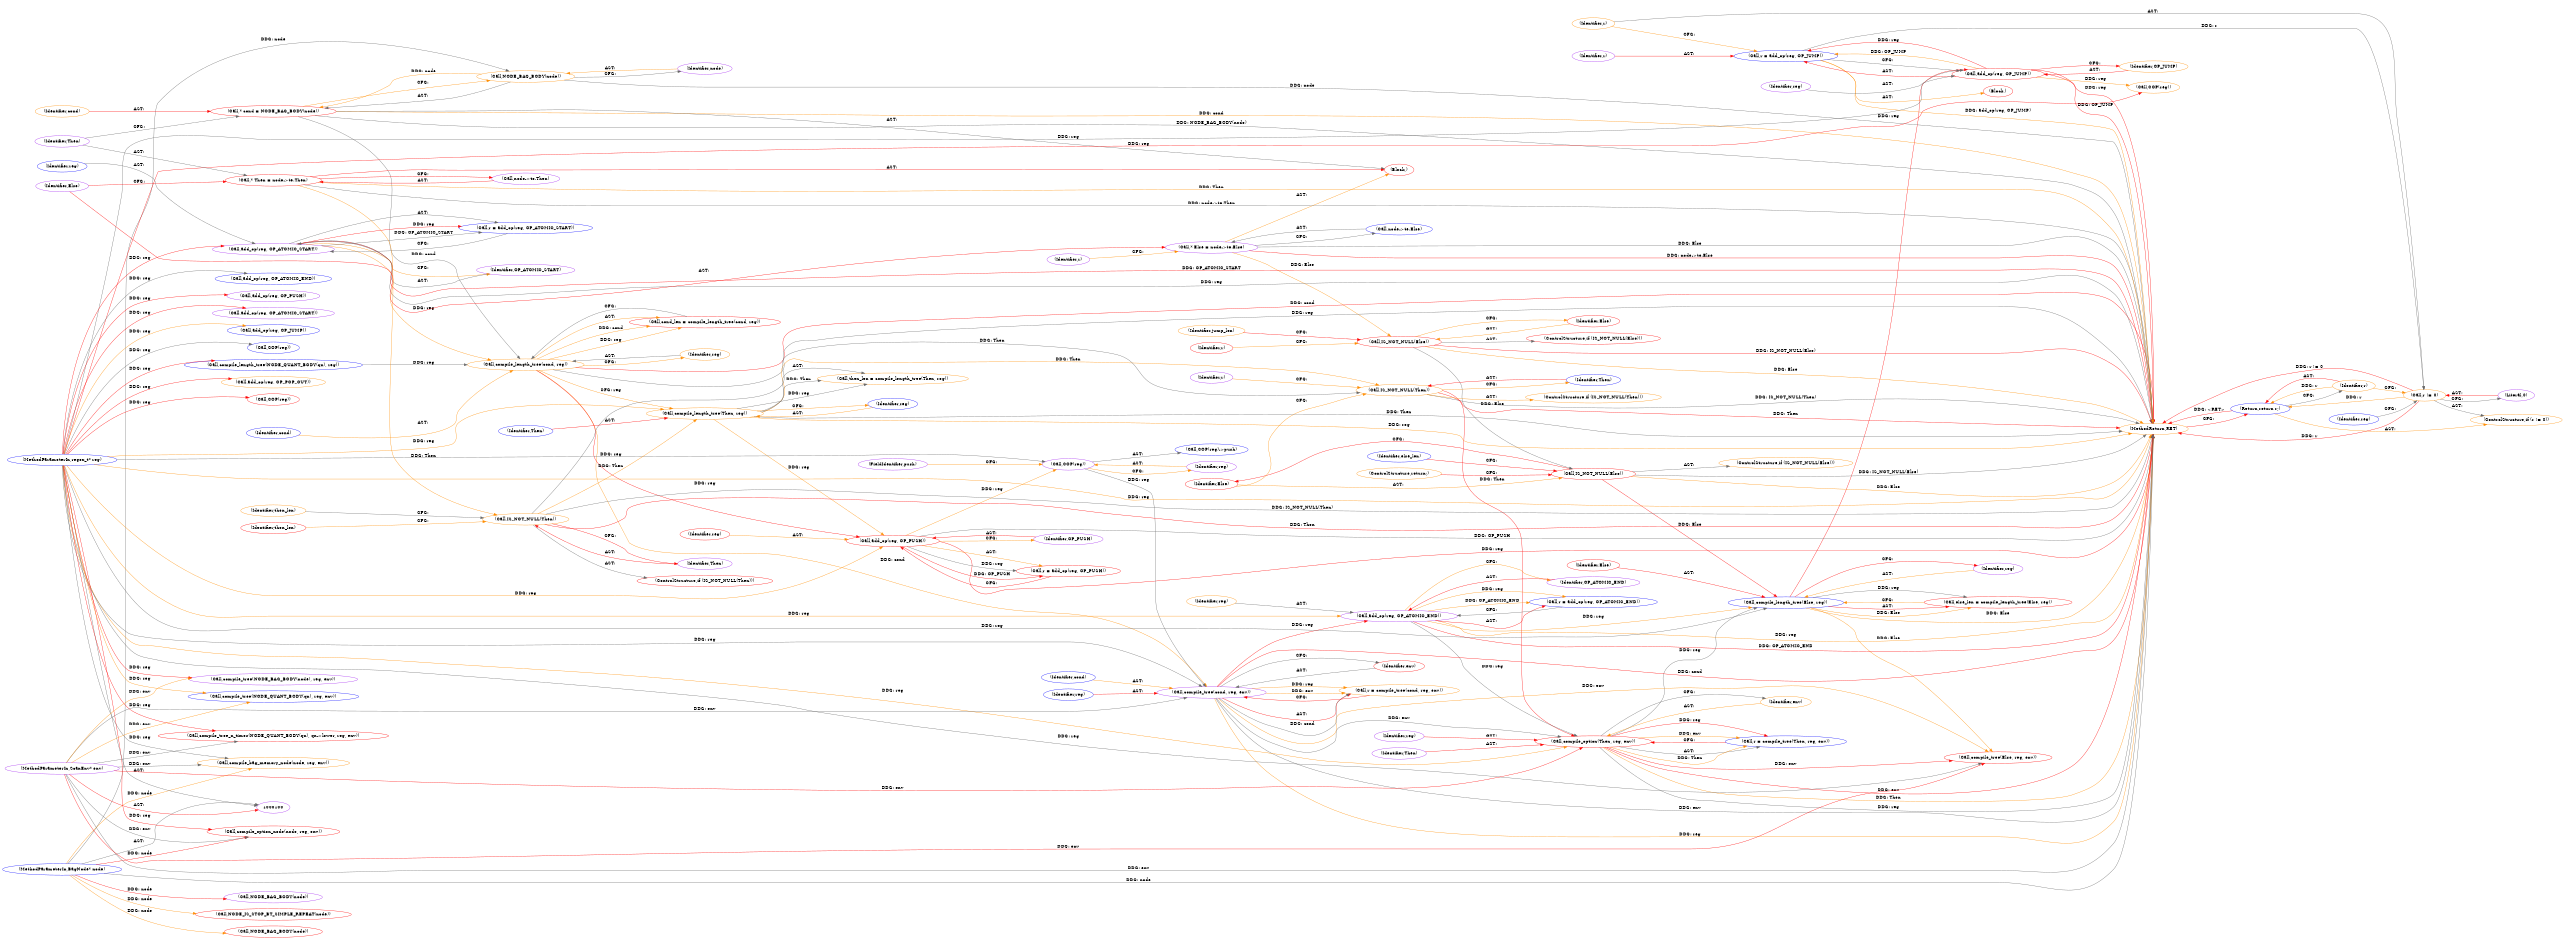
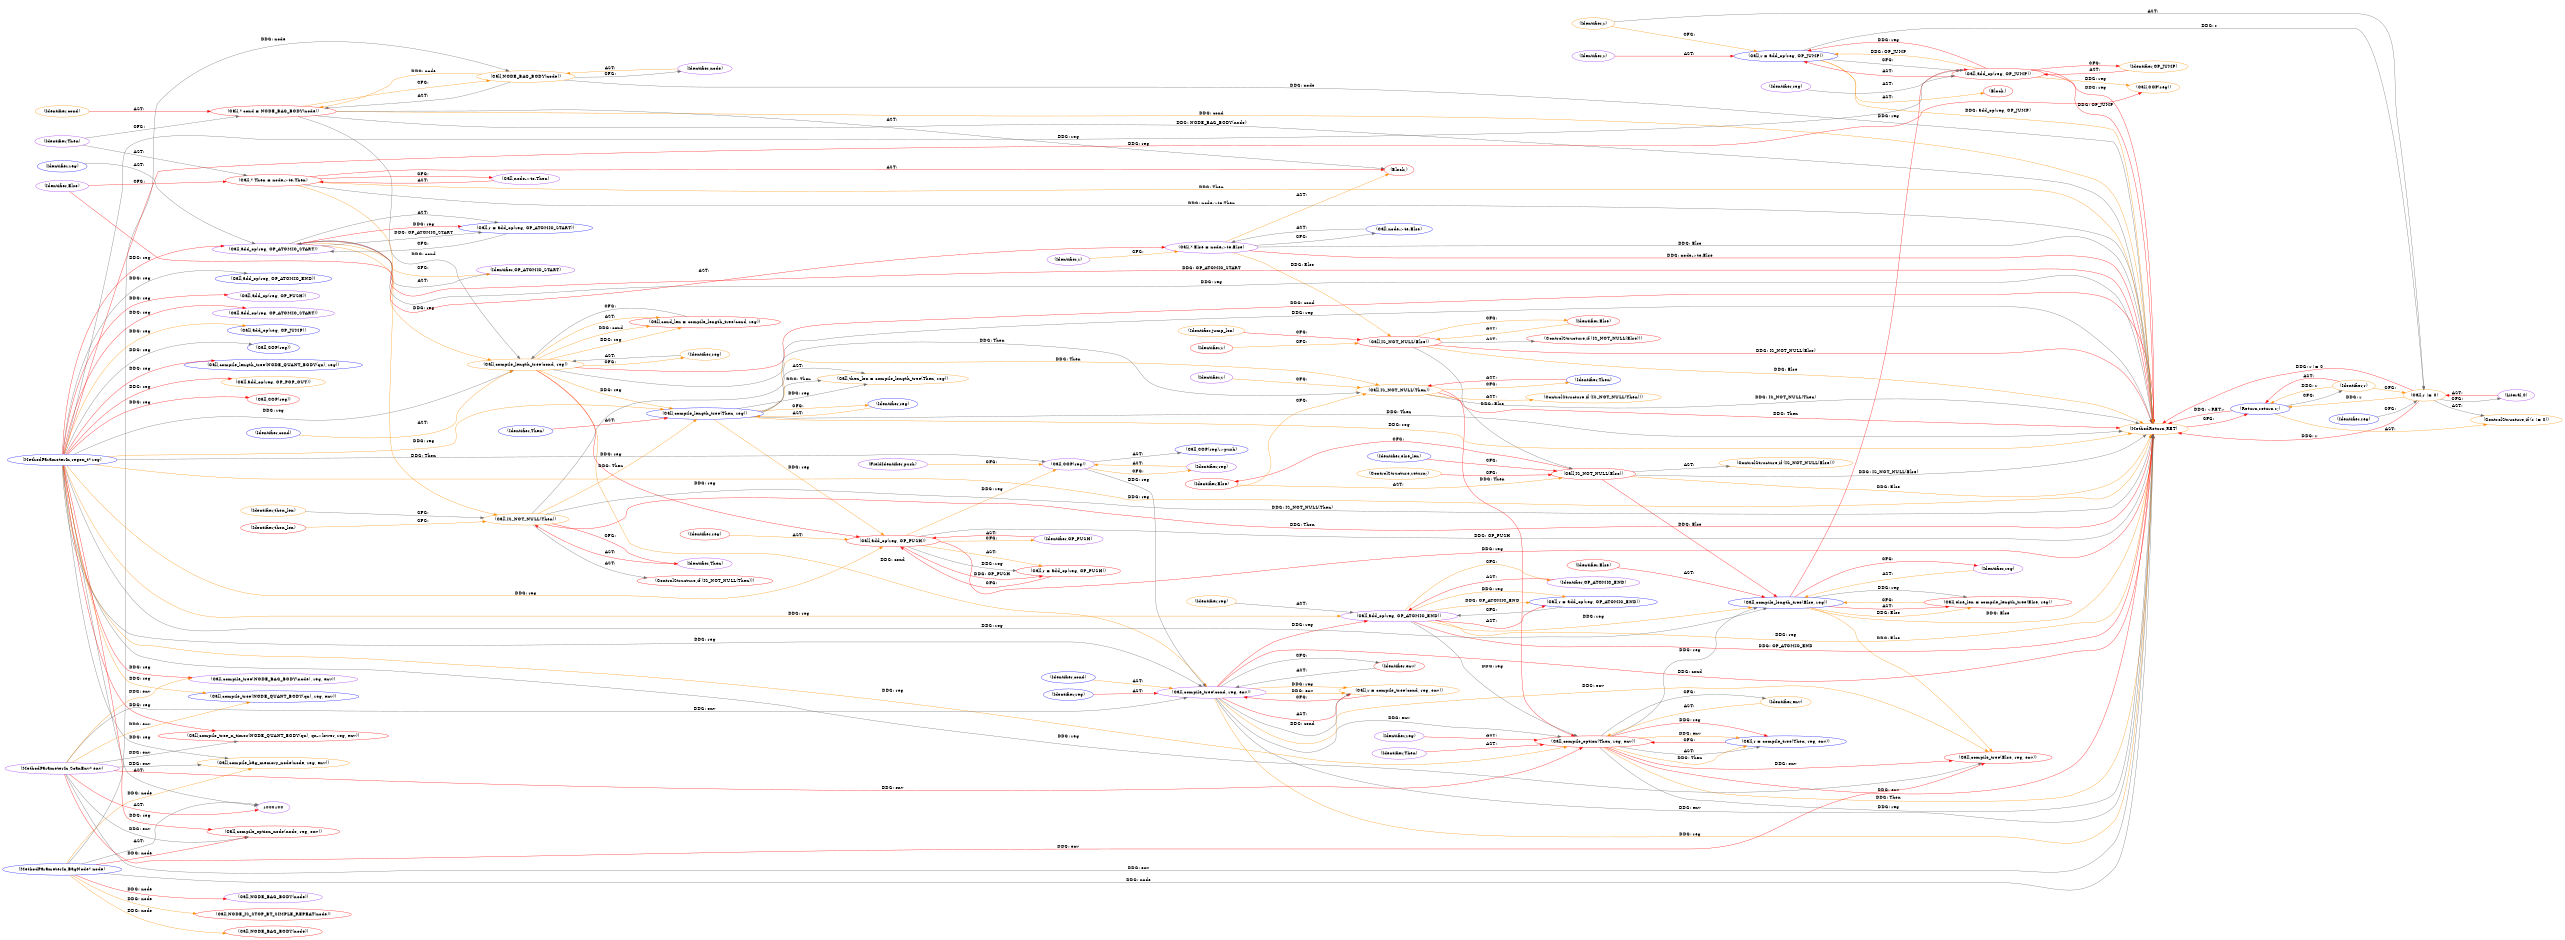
  digraph {
    rankdir=LR
    node [color=purple]
    edge [color=darkorange]
    n1 [color=blue label="(Call,r = add_op(reg, OP_JUMP))"]
    n2 [color=red label="(Call,add_op(reg, OP_JUMP))"]
    n3 [color=darkorange label="(Call,r != 0)"]
    n4 [color=red label="(Block,)"]
    n5 [color=darkorange label="(MethodReturn,RET)"]
    n6 [color=darkorange label="(Call,COP(reg))"]
    n7 [color=darkorange label="(Identifier,OP_JUMP)"]
    n8 [color=blue label="(Return,return r;)"]
    n9 [color=darkorange label="(ControlStructure,if (r != 0))"]
    n10 [label="(Literal,0)"]
    n11 [color=blue label="(Call,compile_length_tree(Else, reg))"]
    n12 [color=red label="(Call,else_len = compile_length_tree(Else, reg))"]
    n13 [label="(Identifier,reg)"]
    n14 [color=red label="(Call,compile_tree(Else, reg, env))"]
    n15 [color=red label="(Call,IS_NOT_NULL(Else))"]
    n16 [color=red label="(Identifier,Else)"]
    n17 [color=darkorange label="(ControlStructure,if (IS_NOT_NULL(Else)))"]
    n18 [color=darkorange label="(Call,IS_NOT_NULL(Then))"]
    n19 [color=red label="(Call,IS_NOT_NULL(Else))"]
    n20 [color=red label="(ControlStructure,if (IS_NOT_NULL(Else)))"]
    n21 [color=red label="(Identifier,Else)"]
    n22 [label="(Call,* Else = node->te.Else)"]
    n23 [color=blue label="(Call,node->te.Else)"]
    n24 [color=red label="(Block,)"]
    n25 [label="(Call,add_op(reg, OP_ATOMIC_END))"]
    n26 [color=red label="(Call,compile_option(Then, reg, env))"]
    n27 [label="(Identifier,OP_ATOMIC_END)"]
    n28 [color=blue label="(Call,r = add_op(reg, OP_ATOMIC_END))"]
    n29 [color=darkorange label="(Identifier,env)"]
    n30 [color=blue label="(Call,r = compile_tree(Then, reg, env))"]
    n31 [label="(Call,compile_tree(cond, reg, env))"]
    n32 [color=darkorange label="(Call,r = compile_tree(cond, reg, env))"]
    n33 [color=red label="(Identifier,env)"]
    n34 [color=darkorange label="(Call,compile_length_tree(cond, reg))"]
    n35 [color=red label="(Call,add_op(reg, OP_PUSH))"]
-   n36 [color=darkorange label="(Call,compile_length_tree(Then, reg))"]
+   n36 [color=blue label="(Call,compile_length_tree(Then, reg))"]
    n37 [color=red label="(Call,cond_len = compile_length_tree(cond, reg))"]
    n38 [color=darkorange label="(Identifier,reg)"]
    n39 [label="(Call,COP(reg))"]
    n40 [color=red label="(Call,r = add_op(reg, OP_PUSH))"]
    n41 [label="(Identifier,OP_PUSH)"]
    n42 [color=blue label="(Identifier,reg)"]
    n43 [color=darkorange label="(Call,then_len = compile_length_tree(Then, reg))"]
    n44 [color=red label="(Call,* cond = NODE_BAG_BODY(node))"]
    n45 [color=darkorange label="(Call,NODE_BAG_BODY(node))"]
    n46 [label="(Identifier,node)"]
    n47 [color=blue label="(MethodParameterIn,BagNode* node)"]
    n48 [color=red label="(Call,compile_option_node(node, reg, env))"]
    n49 [label="(Call,NODE_BAG_BODY(node))"]
    n50 [color=darkorange label="(Call,compile_bag_memory_node(node, reg, env))"]
    n51 [color=red label="(Call,NODE_BAG_BODY(node))"]
    n52 [color=red label="(Call,NODE_IS_STOP_BT_SIMPLE_REPEAT(node))"]
    1000100
    n54 [label="(Call,add_op(reg, OP_ATOMIC_START))"]
    n55 [label="(Identifier,OP_ATOMIC_START)"]
    n56 [color=blue label="(Call,r = add_op(reg, OP_ATOMIC_START))"]
    n57 [color=blue label="(MethodParameterIn,regex_t* reg)"]
    n58 [color=blue label="(Call,add_op(reg, OP_ATOMIC_END))"]
    n59 [label="(Call,add_op(reg, OP_PUSH))"]
    n60 [label="(Call,compile_tree(NODE_BAG_BODY(node), reg, env))"]
    n61 [label="(Call,add_op(reg, OP_ATOMIC_START))"]
    n62 [color=blue label="(Call,compile_length_tree(NODE_QUANT_BODY(qn), reg))"]
    n63 [color=blue label="(Call,add_op(reg, OP_JUMP))"]
    n64 [color=blue label="(Call,COP(reg))"]
    n65 [color=red label="(Call,compile_tree_n_times(NODE_QUANT_BODY(qn), qn->lower, reg, env))"]
    n66 [color=darkorange label="(Call,add_op(reg, OP_POP_OUT))"]
    n67 [color=red label="(Call,COP(reg))"]
    n68 [color=blue label="(Call,compile_tree(NODE_QUANT_BODY(qn), reg, env))"]
    n69 [label="(Identifier,reg)"]
    n70 [color=blue label="(Call,COP(reg)->push)"]
    n71 [color=blue label="(Identifier,Then)"]
    n72 [color=darkorange label="(ControlStructure,if (IS_NOT_NULL(Then)))"]
    n73 [color=darkorange label="(Call,IS_NOT_NULL(Then))"]
    n74 [color=red label="(ControlStructure,if (IS_NOT_NULL(Then)))"]
    n75 [label="(Identifier,Then)"]
    n76 [color=red label="(Call,* Then = node->te.Then)"]
    n77 [label="(Call,node->te.Then)"]
    n78 [label="(MethodParameterIn,ScanEnv* env)"]
    n79 [color=darkorange label="(Identifier,r)"]
    n80 [label="(Identifier,Else)"]
    n81 [label="(FieldIdentifier,push)"]
    n82 [label="(Identifier,Then)"]
    n83 [color=darkorange label="(Identifier,then_len)"]
    n84 [color=red label="(Identifier,reg)"]
    n85 [color=blue label="(Identifier,cond)"]
    n86 [color=blue label="(Identifier,else_len)"]
    n87 [label="(Identifier,r)"]
    n88 [color=blue label="(Identifier,Then)"]
    n89 [color=darkorange label="(Identifier,cond)"]
    n90 [color=darkorange label="(Identifier,reg)"]
    n91 [color=red label="(Identifier,then_len)"]
    n92 [color=darkorange label="(ControlStructure,return;)"]
    n93 [label="(Identifier,reg)"]
    n94 [label="(Identifier,r)"]
    n95 [color=blue label="(Identifier,reg)"]
    n96 [label="(Identifier,reg)"]
    n97 [color=blue label="(Identifier,reg)"]
    n98 [color=darkorange label="(Identifier,r)"]
    n99 [label="(Identifier,r)"]
    n100 [color=darkorange label="(Identifier,jump_len)"]
    n101 [color=red label="(Identifier,Else)"]
    n102 [color=blue label="(Identifier,reg)"]
    n103 [color=red label="(Identifier,r)"]
    n104 [label="(Identifier,Then)"]
    n105 [color=blue label="(Identifier,cond)"]
    n1 -> n2 [color=gray40 label="CFG: "]
    n1 -> n3 [color=gray40 label="DDG: r"]
    n1 -> n4 [label="AST: "]
    n1 -> n5 [label="DDG: add_op(reg, OP_JUMP)"]
    n2 -> n1 [color=red label="AST: "]
    n2 -> n1 [color=red label="DDG: reg"]
    n2 -> n1 [label="DDG: OP_JUMP"]
    n2 -> n5 [color=red label="DDG: OP_JUMP"]
    n2 -> n5 [color=red label="DDG: reg"]
    n2 -> n6 [label="DDG: reg"]
    n2 -> n7 [color=red label="CFG: "]
    n3 -> n5 [color=red label="DDG: r != 0"]
    n3 -> n5 [color=red label="DDG: r"]
    n3 -> n8 [label="DDG: r"]
    n3 -> n9 [color=gray40 label="AST: "]
    n3 -> n10 [color=gray40 label="CFG: "]
    n5 -> n8 [color=red label="CFG: "]
    n7 -> n2 [color=red label="AST: "]
    n8 -> n5 [color=red label="DDG: <RET>"]
    n8 -> n9 [label="AST: "]
    n8 -> n79 [color=gray40 label="CFG: "]
    n10 -> n3 [color=red label="AST: "]
    n11 -> n2 [color=red label="DDG: reg"]
    n11 -> n5 [label="DDG: Else"]
    n11 -> n12 [color=red label="AST: "]
    n11 -> n12 [label="DDG: Else"]
    n11 -> n12 [color=gray40 label="DDG: reg"]
    n11 -> n13 [color=red label="CFG: "]
    n11 -> n14 [label="DDG: Else"]
    n12 -> n11 [label="CFG: "]
    n13 -> n11 [label="AST: "]
    n15 -> n5 [label="DDG: Else"]
    n15 -> n5 [color=gray40 label="DDG: IS_NOT_NULL(Else)"]
    n15 -> n11 [color=red label="DDG: Else"]
    n15 -> n16 [color=red label="CFG: "]
    n15 -> n17 [color=gray40 label="AST: "]
    n16 -> n15 [label="AST: "]
    n16 -> n18 [label="CFG: "]
    n18 -> n5 [color=gray40 label="DDG: IS_NOT_NULL(Then)"]
    n18 -> n5 [color=red label="DDG: Then"]
    n18 -> n26 [color=red label="DDG: Then"]
    n18 -> n71 [label="CFG: "]
    n18 -> n72 [label="AST: "]
    n19 -> n5 [color=red label="DDG: IS_NOT_NULL(Else)"]
    n19 -> n5 [label="DDG: Else"]
    n19 -> n15 [color=gray40 label="DDG: Else"]
    n19 -> n20 [color=gray40 label="AST: "]
    n19 -> n21 [label="CFG: "]
    n21 -> n19 [label="AST: "]
    n22 -> n5 [color=gray40 label="DDG: Else"]
    n22 -> n5 [color=red label="DDG: node->te.Else"]
    n22 -> n19 [label="DDG: Else"]
    n22 -> n23 [color=gray40 label="CFG: "]
    n22 -> n24 [label="AST: "]
    n23 -> n22 [color=gray40 label="AST: "]
    n25 -> n5 [label="DDG: reg"]
    n25 -> n5 [color=red label="DDG: OP_ATOMIC_END"]
    n25 -> n11 [label="DDG: reg"]
    n25 -> n26 [color=gray40 label="DDG: reg"]
    n25 -> n27 [label="CFG: "]
    n25 -> n28 [color=red label="AST: "]
    n25 -> n28 [label="DDG: reg"]
    n25 -> n28 [label="DDG: OP_ATOMIC_END"]
    n26 -> n5 [color=red label="DDG: env"]
    n26 -> n5 [label="DDG: Then"]
    n26 -> n5 [color=gray40 label="DDG: reg"]
    n26 -> n11 [color=gray40 label="DDG: reg"]
    n26 -> n14 [color=red label="DDG: env"]
    n26 -> n29 [color=gray40 label="CFG: "]
    n26 -> n30 [color=gray40 label="AST: "]
    n26 -> n30 [label="DDG: Then"]
    n26 -> n30 [color=red label="DDG: reg"]
    n26 -> n30 [label="DDG: env"]
    n27 -> n25 [color=red label="AST: "]
    n28 -> n25 [color=gray40 label="CFG: "]
    n29 -> n26 [label="AST: "]
    n30 -> n26 [color=red label="CFG: "]
    n31 -> n5 [color=red label="DDG: cond"]
    n31 -> n5 [color=gray40 label="DDG: env"]
    n31 -> n5 [label="DDG: reg"]
    n31 -> n14 [label="DDG: env"]
    n31 -> n25 [color=red label="DDG: reg"]
    n31 -> n26 [color=gray40 label="DDG: env"]
    n31 -> n32 [color=red label="AST: "]
    n31 -> n32 [color=gray40 label="DDG: cond"]
    n31 -> n32 [label="DDG: reg"]
    n31 -> n32 [label="DDG: env"]
    n31 -> n33 [color=gray40 label="CFG: "]
    n32 -> n31 [color=red label="CFG: "]
    n33 -> n31 [color=gray40 label="AST: "]
    n34 -> n5 [color=red label="DDG: cond"]
    n34 -> n5 [color=gray40 label="DDG: reg"]
    n34 -> n31 [label="DDG: cond"]
    n34 -> n35 [color=red label="DDG: reg"]
-   n34 -> n36 [label="CFG: reg"]
+   n34 -> n36 [label="DDG: reg"]
    n34 -> n37 [label="AST: "]
    n34 -> n37 [label="DDG: cond"]
    n34 -> n37 [label="DDG: reg"]
    n34 -> n38 [label="CFG: "]
    n35 -> n5 [color=gray40 label="DDG: OP_PUSH"]
    n35 -> n5 [color=red label="DDG: reg"]
    n35 -> n39 [label="DDG: reg"]
    n35 -> n40 [label="AST: "]
    n35 -> n40 [color=gray40 label="DDG: reg"]
    n35 -> n40 [color=red label="DDG: OP_PUSH"]
    n35 -> n41 [label="CFG: "]
    n36 -> n5 [color=gray40 label="DDG: Then"]
    n36 -> n5 [label="DDG: reg"]
    n36 -> n18 [label="DDG: Then"]
    n36 -> n35 [label="DDG: reg"]
    n36 -> n42 [label="CFG: "]
    n36 -> n43 [color=gray40 label="AST: "]
    n36 -> n43 [color=gray40 label="DDG: Then"]
    n36 -> n43 [color=gray40 label="DDG: reg"]
    n37 -> n34 [color=gray40 label="CFG: "]
    n38 -> n34 [color=gray40 label="AST: "]
    n39 -> n31 [color=gray40 label="DDG: reg"]
    n39 -> n69 [label="CFG: "]
    n39 -> n70 [color=gray40 label="AST: "]
    n40 -> n35 [color=red label="CFG: "]
    n41 -> n35 [color=red label="AST: "]
    n42 -> n36 [label="AST: "]
    n44 -> n5 [color=gray40 label="DDG: NODE_BAG_BODY(node)"]
    n44 -> n5 [label="DDG: cond"]
    n44 -> n24 [color=gray40 label="AST: "]
    n44 -> n34 [color=gray40 label="DDG: cond"]
    n44 -> n45 [label="CFG: "]
    n45 -> n5 [color=gray40 label="DDG: node"]
    n45 -> n44 [color=gray40 label="AST: "]
    n45 -> n44 [label="DDG: node"]
    n45 -> n46 [color=gray40 label="CFG: "]
    n46 -> n45 [label="AST: "]
    n47 -> n5 [color=gray40 label="DDG: node"]
    n47 -> n45 [color=gray40 label="DDG: node"]
    n47 -> n48 [color=red label="DDG: node"]
    n47 -> n49 [color=red label="DDG: node"]
    n47 -> n50 [label="DDG: node"]
    n47 -> n51 [label="DDG: node"]
    n47 -> n52 [label="DDG: node"]
    n47 -> 1000100 [color=gray40 label="AST: "]
    n54 -> n5 [color=gray40 label="DDG: reg"]
    n54 -> n5 [color=red label="DDG: OP_ATOMIC_START"]
    n54 -> n34 [label="DDG: reg"]
    n54 -> n55 [label="CFG: "]
    n54 -> n56 [color=gray40 label="AST: "]
    n54 -> n56 [color=red label="DDG: reg"]
    n54 -> n56 [color=gray40 label="DDG: OP_ATOMIC_START"]
    n55 -> n54 [color=gray40 label="AST: "]
    n56 -> n54 [color=gray40 label="CFG: "]
    n57 -> n2 [color=gray40 label="DDG: reg"]
    n57 -> n5 [label="DDG: reg"]
    n57 -> n6 [color=red label="DDG: reg"]
    n57 -> n11 [color=gray40 label="DDG: reg"]
    n57 -> n14 [color=gray40 label="DDG: reg"]
    n57 -> n25 [label="DDG: reg"]
    n57 -> n26 [label="DDG: reg"]
    n57 -> n31 [color=gray40 label="DDG: reg"]
-   n62 -> n34 [color=gray40 label="DDG: reg"]
+   n57 -> n34 [color=gray40 label="DDG: reg"]
    n57 -> n35 [label="DDG: reg"]
    n57 -> n36 [label="DDG: reg"]
    n57 -> n39 [color=gray40 label="DDG: reg"]
    n57 -> n48 [color=red label="DDG: reg"]
    n57 -> n50 [color=gray40 label="DDG: reg"]
    n57 -> 1000100 [color=gray40 label="AST: "]
    n57 -> n54 [color=red label="DDG: reg"]
    n57 -> n58 [color=gray40 label="DDG: reg"]
    n57 -> n59 [color=red label="DDG: reg"]
    n57 -> n60 [color=red label="DDG: reg"]
    n57 -> n61 [color=red label="DDG: reg"]
    n57 -> n62 [color=red label="DDG: reg"]
    n57 -> n63 [label="DDG: reg"]
    n57 -> n64 [color=gray40 label="DDG: reg"]
    n57 -> n65 [color=red label="DDG: reg"]
    n57 -> n66 [color=red label="DDG: reg"]
    n57 -> n67 [color=red label="DDG: reg"]
    n57 -> n68 [label="DDG: reg"]
    n69 -> n39 [label="AST: "]
    n71 -> n18 [color=red label="AST: "]
    n73 -> n5 [color=red label="DDG: Then"]
    n73 -> n5 [color=gray40 label="DDG: IS_NOT_NULL(Then)"]
    n73 -> n18 [color=gray40 label="DDG: Then"]
    n73 -> n36 [label="DDG: Then"]
    n73 -> n74 [color=gray40 label="AST: "]
    n73 -> n75 [color=red label="CFG: "]
    n75 -> n73 [color=red label="AST: "]
    n76 -> n5 [color=gray40 label="DDG: node->te.Then"]
    n76 -> n5 [label="DDG: Then"]
    n76 -> n24 [color=red label="AST: "]
    n76 -> n73 [label="DDG: Then"]
    n76 -> n77 [color=red label="CFG: "]
    n77 -> n76 [color=red label="AST: "]
    n78 -> n5 [color=gray40 label="DDG: env"]
    n78 -> n14 [color=red label="DDG: env"]
    n78 -> n26 [color=red label="DDG: env"]
    n78 -> n31 [color=gray40 label="DDG: env"]
    n78 -> n48 [color=gray40 label="DDG: env"]
    n78 -> n50 [color=gray40 label="DDG: env"]
    n78 -> 1000100 [color=red label="AST: "]
    n78 -> n60 [label="DDG: env"]
    n78 -> n65 [color=gray40 label="DDG: env"]
    n78 -> n68 [label="DDG: env"]
    n79 -> n3 [label="CFG: "]
    n79 -> n8 [color=red label="AST: "]
    n79 -> n8 [label="DDG: r"]
    n80 -> n22 [color=red label="AST: "]
    n80 -> n76 [color=red label="CFG: "]
    n81 -> n39 [label="CFG: "]
    n82 -> n44 [color=gray40 label="CFG: "]
    n82 -> n76 [color=gray40 label="AST: "]
    n83 -> n73 [color=gray40 label="CFG: "]
    n84 -> n35 [label="AST: "]
    n85 -> n31 [label="AST: "]
    n86 -> n15 [color=red label="CFG: "]
    n87 -> n18 [label="CFG: "]
    n88 -> n36 [color=red label="AST: "]
    n89 -> n44 [color=red label="AST: "]
    n90 -> n25 [color=gray40 label="AST: "]
    n91 -> n73 [label="CFG: "]
    n92 -> n15 [color=red label="CFG: "]
    n93 -> n26 [color=red label="AST: "]
    n94 -> n1 [color=red label="AST: "]
    n95 -> n31 [color=red label="AST: "]
    n96 -> n2 [color=gray40 label="AST: "]
    n97 -> n3 [color=gray40 label="CFG: "]
    n98 -> n1 [label="CFG: "]
    n98 -> n3 [color=gray40 label="AST: "]
    n99 -> n22 [label="CFG: "]
    n100 -> n19 [color=red label="CFG: "]
    n101 -> n11 [color=red label="AST: "]
    n102 -> n54 [color=gray40 label="AST: "]
    n103 -> n19 [label="CFG: "]
    n104 -> n26 [color=red label="AST: "]
    n105 -> n34 [label="AST: "]
  }
